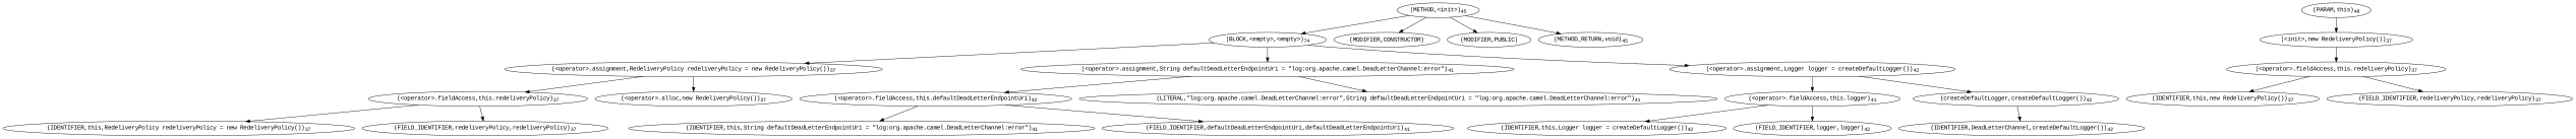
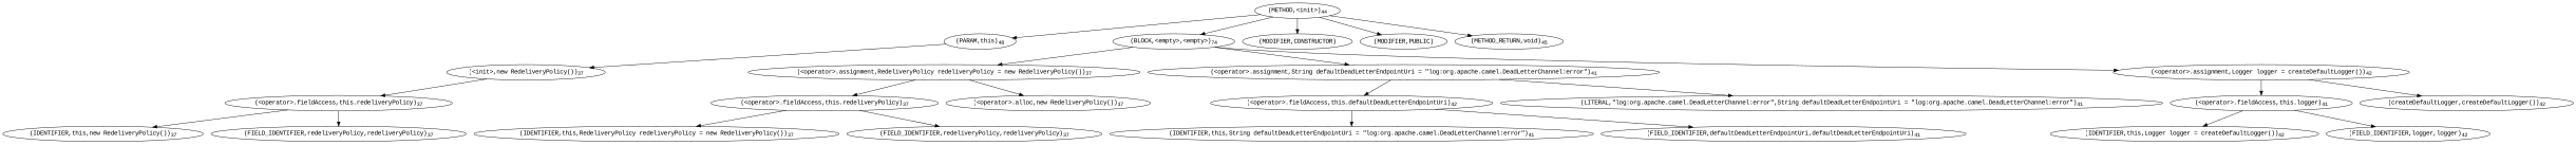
  digraph {
    fontname="Liberation Mono"
    node [fontname="Liberation Mono"]
    edge [fontname="Liberation Mono"]
-   n1 [label=<(METHOD,&lt;init&gt;)<SUB>45</SUB>>]
+   n1 [label=<(METHOD,&lt;init&gt;)<SUB>44</SUB>>]
    n2 [label=<(PARAM,this)<SUB>48</SUB>>]
    n3 [label=<(BLOCK,&lt;empty&gt;,&lt;empty&gt;)<SUB>74</SUB>>]
    n4 [label=<(MODIFIER,CONSTRUCTOR)>]
    n5 [label=<(MODIFIER,PUBLIC)>]
    n6 [label=<(METHOD_RETURN,void)<SUB>45</SUB>>]
    n7 [label=<(&lt;init&gt;,new RedeliveryPolicy())<SUB>37</SUB>>]
    n8 [label=<(&lt;operator&gt;.assignment,RedeliveryPolicy redeliveryPolicy = new RedeliveryPolicy())<SUB>37</SUB>>]
    n9 [label=<(&lt;operator&gt;.assignment,String defaultDeadLetterEndpointUri = &quot;log:org.apache.camel.DeadLetterChannel:error&quot;)<SUB>41</SUB>>]
    n10 [label=<(&lt;operator&gt;.assignment,Logger logger = createDefaultLogger())<SUB>42</SUB>>]
    n11 [label=<(&lt;operator&gt;.fieldAccess,this.redeliveryPolicy)<SUB>37</SUB>>]
    n12 [label=<(&lt;operator&gt;.alloc,new RedeliveryPolicy())<SUB>37</SUB>>]
    n13 [label=<(&lt;operator&gt;.fieldAccess,this.redeliveryPolicy)<SUB>37</SUB>>]
    n14 [label=<(&lt;operator&gt;.fieldAccess,this.defaultDeadLetterEndpointUri)<SUB>42</SUB>>]
    n15 [label=<(LITERAL,&quot;log:org.apache.camel.DeadLetterChannel:error&quot;,String defaultDeadLetterEndpointUri = &quot;log:org.apache.camel.DeadLetterChannel:error&quot;)<SUB>41</SUB>>]
    n16 [label=<(&lt;operator&gt;.fieldAccess,this.logger)<SUB>41</SUB>>]
    n17 [label=<(createDefaultLogger,createDefaultLogger())<SUB>42</SUB>>]
    n18 [label=<(IDENTIFIER,this,RedeliveryPolicy redeliveryPolicy = new RedeliveryPolicy())<SUB>37</SUB>>]
    n19 [label=<(FIELD_IDENTIFIER,redeliveryPolicy,redeliveryPolicy)<SUB>37</SUB>>]
    n20 [label=<(IDENTIFIER,this,new RedeliveryPolicy())<SUB>37</SUB>>]
    n21 [label=<(FIELD_IDENTIFIER,redeliveryPolicy,redeliveryPolicy)<SUB>37</SUB>>]
    n22 [label=<(IDENTIFIER,this,String defaultDeadLetterEndpointUri = &quot;log:org.apache.camel.DeadLetterChannel:error&quot;)<SUB>41</SUB>>]
    n23 [label=<(FIELD_IDENTIFIER,defaultDeadLetterEndpointUri,defaultDeadLetterEndpointUri)<SUB>41</SUB>>]
    n24 [label=<(IDENTIFIER,this,Logger logger = createDefaultLogger())<SUB>42</SUB>>]
    n25 [label=<(FIELD_IDENTIFIER,logger,logger)<SUB>42</SUB>>]
-   n26 [label=<(IDENTIFIER,DeadLetterChannel,createDefaultLogger())<SUB>42</SUB>>]
+   n1 -> n2
    n1 -> n3
    n1 -> n4
    n1 -> n5
    n1 -> n6
    n2 -> n7
    n3 -> n8
    n3 -> n9
    n3 -> n10
    n7 -> n13
    n8 -> n11
    n8 -> n12
    n9 -> n14
    n9 -> n15
    n10 -> n16
    n10 -> n17
    n11 -> n18
    n11 -> n19
    n13 -> n20
    n13 -> n21
    n14 -> n22
    n14 -> n23
    n16 -> n24
    n16 -> n25
-   n17 -> n26
  }
